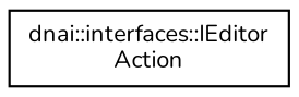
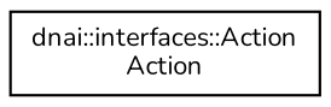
  digraph {
    rankdir=TB
    fontname=Nunito
-   n1 [color=black fillcolor=white fontname=Nunito fontsize=10 height=0.2 label="dnai::interfaces::IEditor\lAction" shape=record style=filled width=0.4]
+   n1 [color=black fillcolor=white fontname=Nunito fontsize=10 height=0.2 label="dnai::interfaces::Action\lAction" shape=record style=filled width=0.4]
  }
